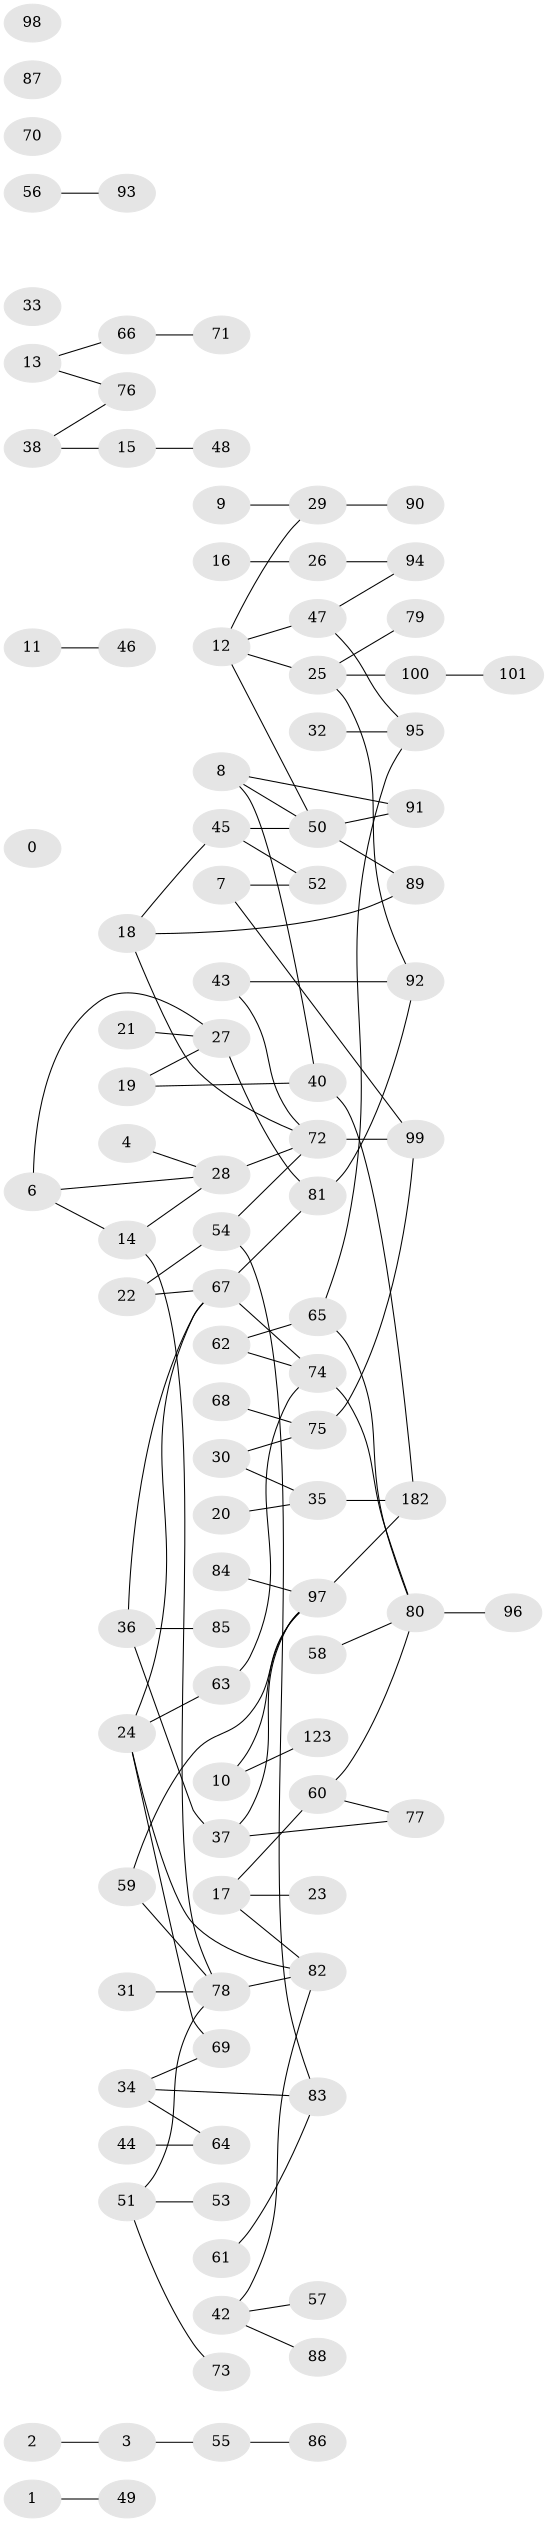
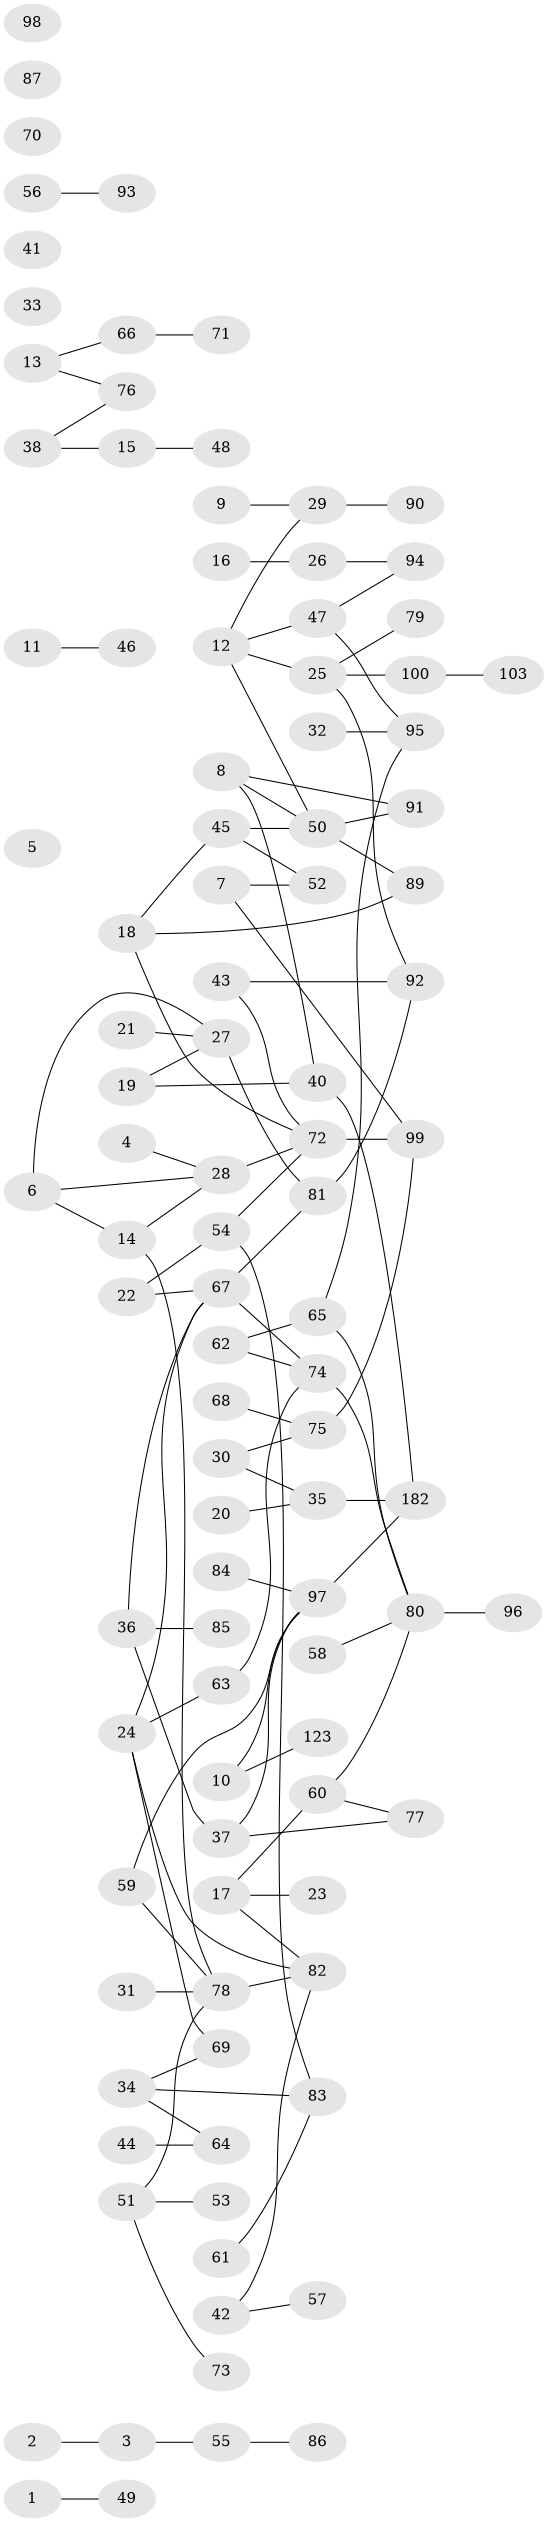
  graph {
    rankdir=LR
    node [color=gray90 style=filled]
    1
    49
    2
    3
    55
    86
    4
    28
    72
-   5 [label=0]
+   5
    6
    14
    27
    78
    81
    7
    52
    99
    8
    40
    50
    91
    n23 [label=182]
    89
    9
    29
    90
    10
    97
    n30 [label=123]
    11
    46
    12
    25
    47
    79
    92
    100
    94
    95
    13
    66
    76
    15
    48
    71
    82
    16
    26
    17
    23
    60
    77
    80
    18
    45
    42
    57
-   88
    19
    20
    35
    21
    22
    54
    67
    83
    74
    24
    63
    69
-   101
+   101 [label=103]
    30
    75
    31
    32
    33
    34
    64
    36
    37
    85
    38
+   41
    43
    44
    51
    53
    73
    56
    93
    58
    96
    59
    61
    62
    65
    68
    70
    84
    87
    98
    1 -- 49
    2 -- 3
    3 -- 55
    55 -- 86
    4 -- 28
    28 -- 72
    72 -- 99
    6 -- 28
    6 -- 14
    6 -- 27
    14 -- 28
    14 -- 78
    27 -- 81
    78 -- 82
    81 -- 92
    7 -- 52
    7 -- 99
    8 -- 40
    8 -- 50
    8 -- 91
    40 -- n23
    50 -- 91
    50 -- 89
    9 -- 29
    29 -- 90
    10 -- 97
    10 -- n30
    97 -- n23
    11 -- 46
    12 -- 50
    12 -- 29
    12 -- 25
    12 -- 47
    25 -- 79
    25 -- 92
    25 -- 100
    47 -- 94
    47 -- 95
    100 -- 101
    13 -- 66
    13 -- 76
    66 -- 71
    15 -- 48
    16 -- 26
    26 -- 94
    17 -- 82
    17 -- 23
    17 -- 60
    60 -- 77
    60 -- 80
    80 -- 96
    18 -- 72
    18 -- 89
    18 -- 45
    45 -- 52
    45 -- 50
    42 -- 82
    42 -- 57
-   42 -- 88
    19 -- 27
    19 -- 40
    20 -- 35
    35 -- n23
    21 -- 27
    22 -- 54
    22 -- 67
    54 -- 72
    54 -- 83
    67 -- 81
    67 -- 74
    74 -- 80
    24 -- 82
    24 -- 67
    24 -- 63
    24 -- 69
    63 -- 74
    30 -- 35
    30 -- 75
    75 -- 99
    31 -- 78
    32 -- 95
    34 -- 83
    34 -- 69
    34 -- 64
    36 -- 67
    36 -- 37
    36 -- 85
    37 -- 97
    37 -- 77
    38 -- 76
    38 -- 15
    43 -- 72
    43 -- 92
    44 -- 64
    51 -- 78
    51 -- 53
    51 -- 73
    56 -- 93
    58 -- 80
    59 -- 78
    59 -- 97
    61 -- 83
    62 -- 74
    62 -- 65
    65 -- 95
    65 -- 80
    68 -- 75
    84 -- 97
  }
